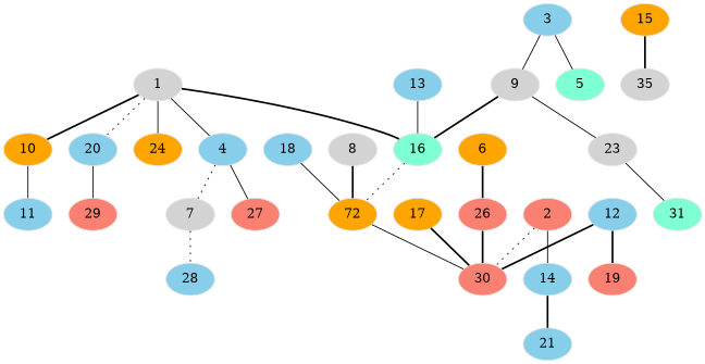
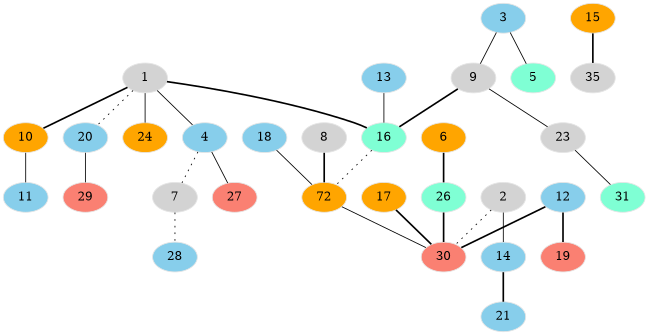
  graph {
    node [color=gray90 fillcolor=skyblue style=filled]
    edge [style=solid weight=1.0]
    1 [fillcolor=lightgrey]
    4
    10 [fillcolor=orange]
    16 [fillcolor=aquamarine]
    20
    24 [fillcolor=orange]
    7 [fillcolor=lightgrey]
    27 [fillcolor=salmon]
    11
    n10 [fillcolor=orange label=72]
    29 [fillcolor=salmon]
-   2 [fillcolor=salmon]
+   2 [fillcolor=lightgrey]
    14
    30 [fillcolor=salmon]
    21
    5 [fillcolor=aquamarine]
    3
    9 [fillcolor=lightgrey]
    23 [fillcolor=lightgrey]
    28
    6 [fillcolor=orange]
-   26 [fillcolor=salmon]
+   26 [fillcolor=aquamarine]
    8 [fillcolor=lightgrey]
    31 [fillcolor=aquamarine]
    12
    19 [fillcolor=salmon]
    13
    15 [fillcolor=orange]
    n29 [fillcolor=lightgrey label=35]
    17 [fillcolor=orange]
    18
    1 -- 4
    1 -- 10 [style=bold]
    1 -- 16 [style=bold]
    1 -- 20 [style=dotted]
    1 -- 24
    4 -- 7 [style=dotted]
    4 -- 27
    10 -- 11
    16 -- n10 [style=dotted]
    20 -- 29
    7 -- 28 [style=dotted]
    n10 -- 30
    2 -- 14
    2 -- 30 [style=dotted]
    14 -- 21 [style=bold]
    3 -- 5
    3 -- 9
    9 -- 16 [style=bold]
    9 -- 23
    23 -- 31
    6 -- 26 [style=bold]
    26 -- 30 [style=bold]
    8 -- n10 [style=bold]
    12 -- 30 [style=bold]
    12 -- 19 [style=bold]
    13 -- 16
    15 -- n29 [style=bold]
    17 -- 30 [style=bold]
    18 -- n10
  }
